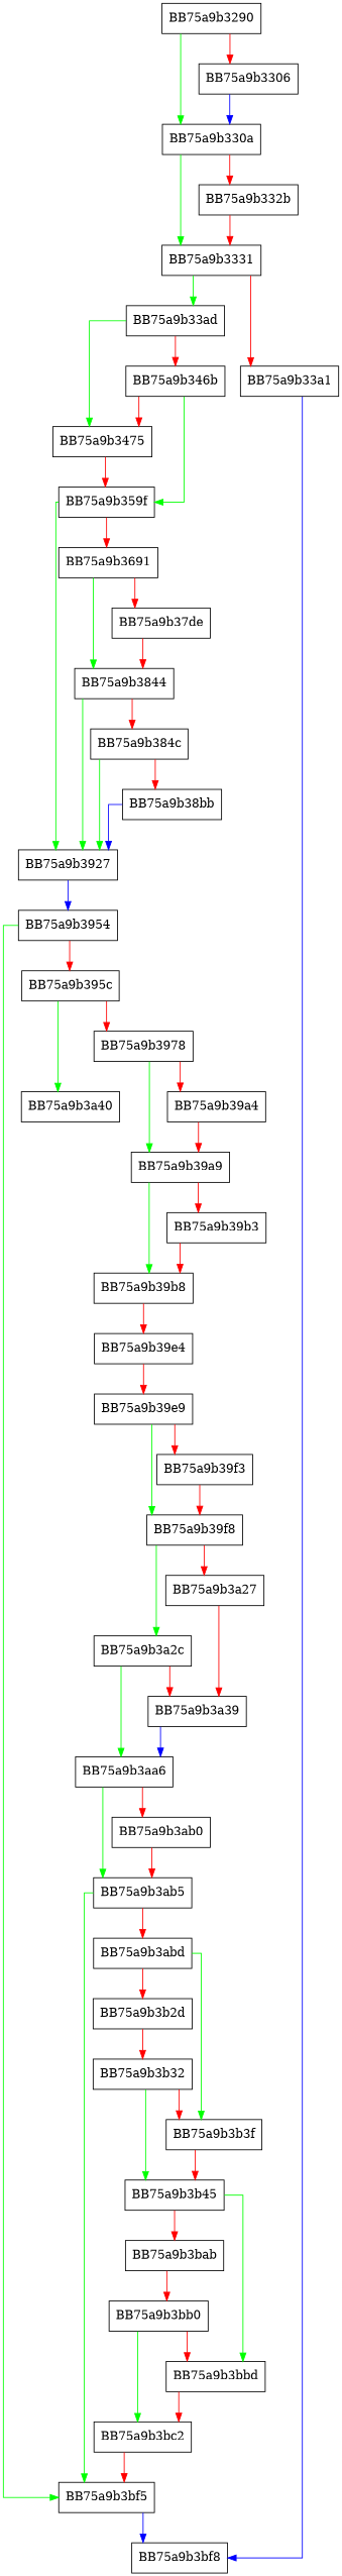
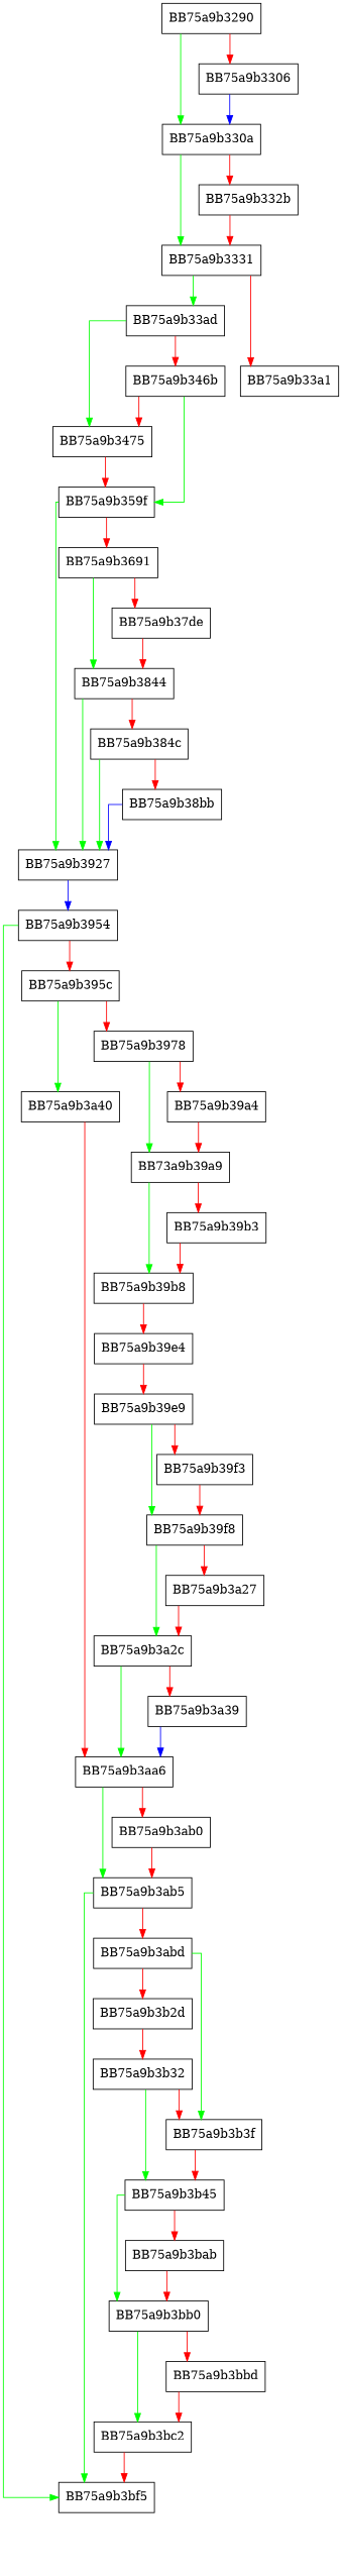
  digraph {
    splines=ortho
    node [shape=box]
    edge [color=red]
    BB75a9b3290
    BB75a9b330a
    BB75a9b3306
    BB75a9b3331
    BB75a9b332b
    BB75a9b33ad
    BB75a9b33a1
    BB75a9b3475
    BB75a9b346b
-   BB75a9b3bf8
    BB75a9b359f
    BB75a9b3927
    BB75a9b3691
    BB75a9b3954
    BB75a9b3844
    BB75a9b37de
    BB75a9b3bf5
    BB75a9b395c
    BB75a9b384c
    BB75a9b38bb
    BB75a9b3a40
    BB75a9b3978
    BB75a9b3aa6
-   BB75a9b39a9
+   BB75a9b39a9 [label=BB73a9b39a9]
    BB75a9b39a4
    BB75a9b3ab5
    BB75a9b3ab0
    BB75a9b39b8
    BB75a9b39b3
    BB75a9b39e4
    BB75a9b39e9
    BB75a9b39f8
    BB75a9b39f3
    BB75a9b3a2c
    BB75a9b3a27
    BB75a9b3a39
    BB75a9b3abd
    BB75a9b3b2d
    BB75a9b3b3f
    BB75a9b3b32
    BB75a9b3b45
    BB75a9b3bb0
    BB75a9b3bab
    BB75a9b3bc2
    BB75a9b3bbd
    BB75a9b3290 -> BB75a9b330a [color=green]
    BB75a9b3290 -> BB75a9b3306
    BB75a9b330a -> BB75a9b3331 [color=green]
    BB75a9b330a -> BB75a9b332b
    BB75a9b3306 -> BB75a9b330a [color=blue]
    BB75a9b3331 -> BB75a9b33ad [color=green]
    BB75a9b3331 -> BB75a9b33a1
    BB75a9b332b -> BB75a9b3331
    BB75a9b33ad -> BB75a9b3475 [color=green]
    BB75a9b33ad -> BB75a9b346b
-   BB75a9b33a1 -> BB75a9b3bf8 [color=blue]
    BB75a9b3475 -> BB75a9b359f
    BB75a9b346b -> BB75a9b3475
    BB75a9b346b -> BB75a9b359f [color=green]
    BB75a9b359f -> BB75a9b3927 [color=green]
    BB75a9b359f -> BB75a9b3691
    BB75a9b3927 -> BB75a9b3954 [color=blue]
    BB75a9b3691 -> BB75a9b3844 [color=green]
    BB75a9b3691 -> BB75a9b37de
    BB75a9b3954 -> BB75a9b3bf5 [color=green]
    BB75a9b3954 -> BB75a9b395c
    BB75a9b3844 -> BB75a9b3927 [color=green]
    BB75a9b3844 -> BB75a9b384c
    BB75a9b37de -> BB75a9b3844
-   BB75a9b3bf5 -> BB75a9b3bf8 [color=blue]
    BB75a9b395c -> BB75a9b3a40 [color=green]
    BB75a9b395c -> BB75a9b3978
    BB75a9b384c -> BB75a9b3927 [color=green]
    BB75a9b384c -> BB75a9b38bb
    BB75a9b38bb -> BB75a9b3927 [color=blue]
+   BB75a9b3a40 -> BB75a9b3aa6
    BB75a9b3978 -> BB75a9b39a9 [color=green]
    BB75a9b3978 -> BB75a9b39a4
    BB75a9b3aa6 -> BB75a9b3ab5 [color=green]
    BB75a9b3aa6 -> BB75a9b3ab0
    BB75a9b39a9 -> BB75a9b39b8 [color=green]
    BB75a9b39a9 -> BB75a9b39b3
    BB75a9b39a4 -> BB75a9b39a9
    BB75a9b3ab5 -> BB75a9b3bf5 [color=green]
    BB75a9b3ab5 -> BB75a9b3abd
    BB75a9b3ab0 -> BB75a9b3ab5
    BB75a9b39b8 -> BB75a9b39e4
    BB75a9b39b3 -> BB75a9b39b8
    BB75a9b39e4 -> BB75a9b39e9
    BB75a9b39e9 -> BB75a9b39f8 [color=green]
    BB75a9b39e9 -> BB75a9b39f3
    BB75a9b39f8 -> BB75a9b3a2c [color=green]
    BB75a9b39f8 -> BB75a9b3a27
    BB75a9b39f3 -> BB75a9b39f8
    BB75a9b3a2c -> BB75a9b3aa6 [color=green]
    BB75a9b3a2c -> BB75a9b3a39
-   BB75a9b3a27 -> BB75a9b3a39
+   BB75a9b3a27 -> BB75a9b3a2c
    BB75a9b3a39 -> BB75a9b3aa6 [color=blue]
    BB75a9b3abd -> BB75a9b3b2d
    BB75a9b3abd -> BB75a9b3b3f [color=green]
    BB75a9b3b2d -> BB75a9b3b32
    BB75a9b3b3f -> BB75a9b3b45
    BB75a9b3b32 -> BB75a9b3b3f
    BB75a9b3b32 -> BB75a9b3b45 [color=green]
-   BB75a9b3b45 -> BB75a9b3bbd [color=green]
+   BB75a9b3b45 -> BB75a9b3bb0 [color=green]
    BB75a9b3b45 -> BB75a9b3bab
    BB75a9b3bb0 -> BB75a9b3bc2 [color=green]
    BB75a9b3bb0 -> BB75a9b3bbd
    BB75a9b3bab -> BB75a9b3bb0
    BB75a9b3bc2 -> BB75a9b3bf5
    BB75a9b3bbd -> BB75a9b3bc2
  }
